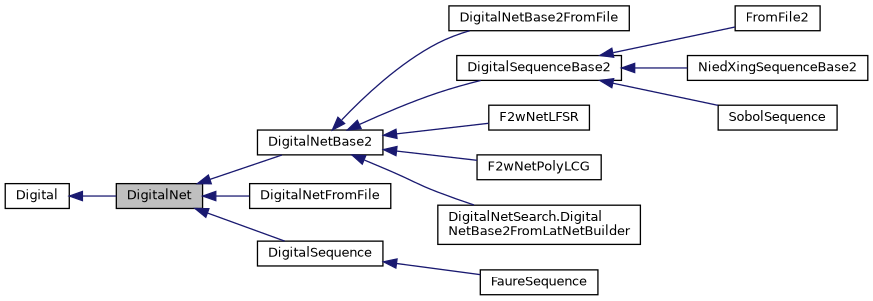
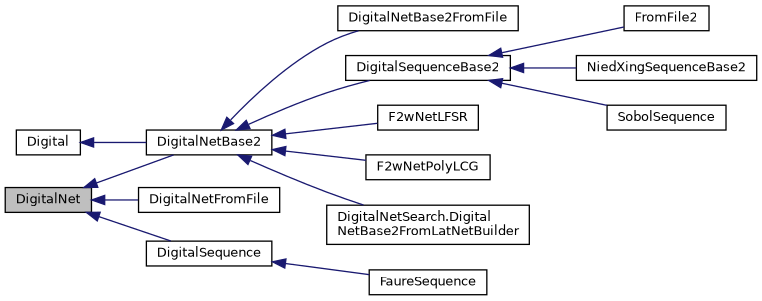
  digraph {
    rankdir=LR
    node [color=black fontname=Helvetica fontsize=10 shape=record]
    edge [color=midnightblue dir=back fontname=Helvetica fontsize=10 labelfontname=Helvetica labelfontsize=10 style=solid]
    n1 [fillcolor=grey75 fontcolor=black height=0.2 label=DigitalNet style=filled width=0.4]
    n2 [height=0.2 label=DigitalNetBase2 width=0.4]
    n3 [height=0.2 label=DigitalNetFromFile width=0.4]
    n4 [height=0.2 label=DigitalSequence width=0.4]
    n5 [height=0.2 label=DigitalNetBase2FromFile width=0.4]
    n6 [height=0.2 label=DigitalSequenceBase2 width=0.4]
    n7 [height=0.2 label=F2wNetLFSR width=0.4]
    n8 [height=0.2 label=F2wNetPolyLCG width=0.4]
    n9 [height=0.2 label="DigitalNetSearch.Digital\lNetBase2FromLatNetBuilder" width=0.4]
    n10 [height=0.2 label=FaureSequence width=0.4]
    n11 [height=0.2 label=Digital width=0.4]
    n12 [height=0.2 label=FromFile2 width=0.4]
    n13 [height=0.2 label=NiedXingSequenceBase2 width=0.4]
    n14 [height=0.2 label=SobolSequence width=0.4]
    n1 -> n2
    n1 -> n3
    n1 -> n4
    n2 -> n5
    n2 -> n6
    n2 -> n7
    n2 -> n8
    n2 -> n9
    n4 -> n10
    n6 -> n12
    n6 -> n13
    n6 -> n14
-   n11 -> n1
+   n11 -> n2
  }
